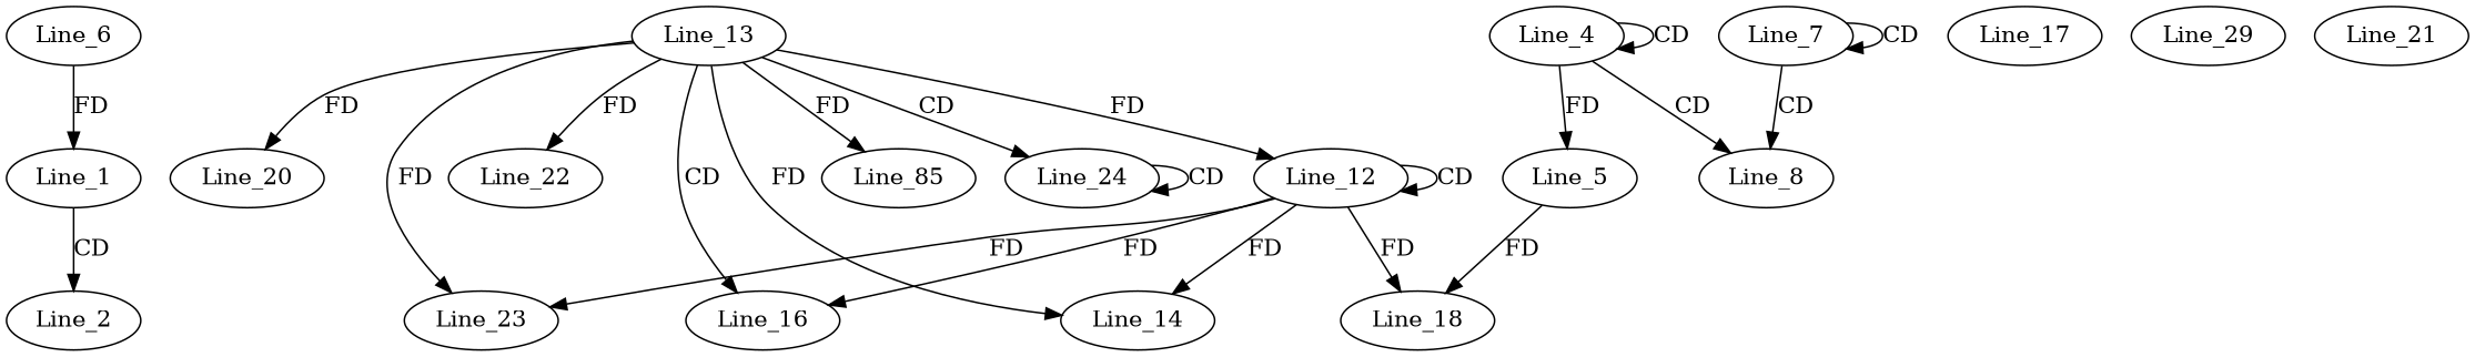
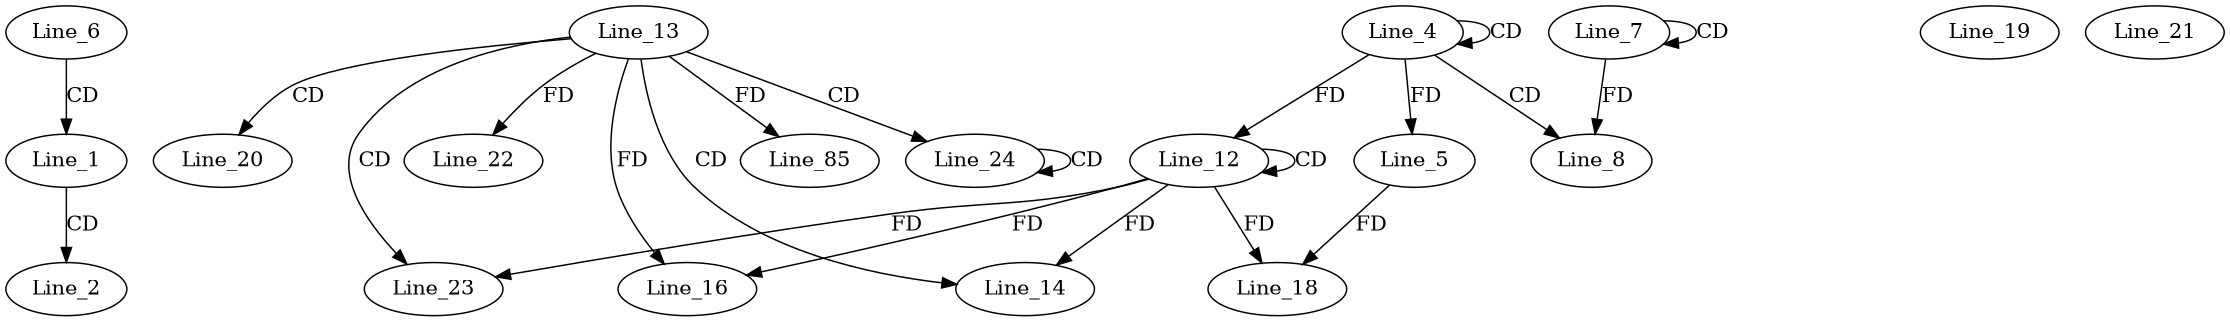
  digraph {
    n1 [label=Line_6]
    Line_1
    Line_2
    Line_4
    Line_5
    Line_8
    Line_12
    Line_18
    Line_14
    Line_16
    Line_23
    Line_7
    Line_13
    Line_20
    Line_22
    n16 [label=Line_85]
    Line_24
-   Line_17
-   Line_19 [label=Line_29]
+   Line_19
    Line_21
-   n1 -> Line_1 [label=FD]
+   n1 -> Line_1 [label=CD]
    Line_1 -> Line_2 [label=CD]
    Line_4 -> Line_4 [label=CD]
    Line_4 -> Line_5 [label=FD]
    Line_4 -> Line_8 [label=CD]
-   Line_13 -> Line_12 [label=FD]
+   Line_4 -> Line_12 [label=FD]
    Line_5 -> Line_18 [label=FD]
    Line_12 -> Line_12 [label=CD]
    Line_12 -> Line_18 [label=FD]
    Line_12 -> Line_14 [label=FD]
    Line_12 -> Line_16 [label=FD]
    Line_12 -> Line_23 [label=FD]
-   Line_7 -> Line_8 [label=CD]
+   Line_7 -> Line_8 [label=FD]
    Line_7 -> Line_7 [label=CD]
-   Line_13 -> Line_14 [label=FD]
-   Line_13 -> Line_16 [label=CD]
-   Line_13 -> Line_23 [label=FD]
-   Line_13 -> Line_20 [label=FD]
+   Line_13 -> Line_14 [label=CD]
+   Line_13 -> Line_16 [label=FD]
+   Line_13 -> Line_23 [label=CD]
+   Line_13 -> Line_20 [label=CD]
    Line_13 -> Line_22 [label=FD]
    Line_13 -> n16 [label=FD]
    Line_13 -> Line_24 [label=CD]
    Line_24 -> Line_24 [label=CD]
  }
